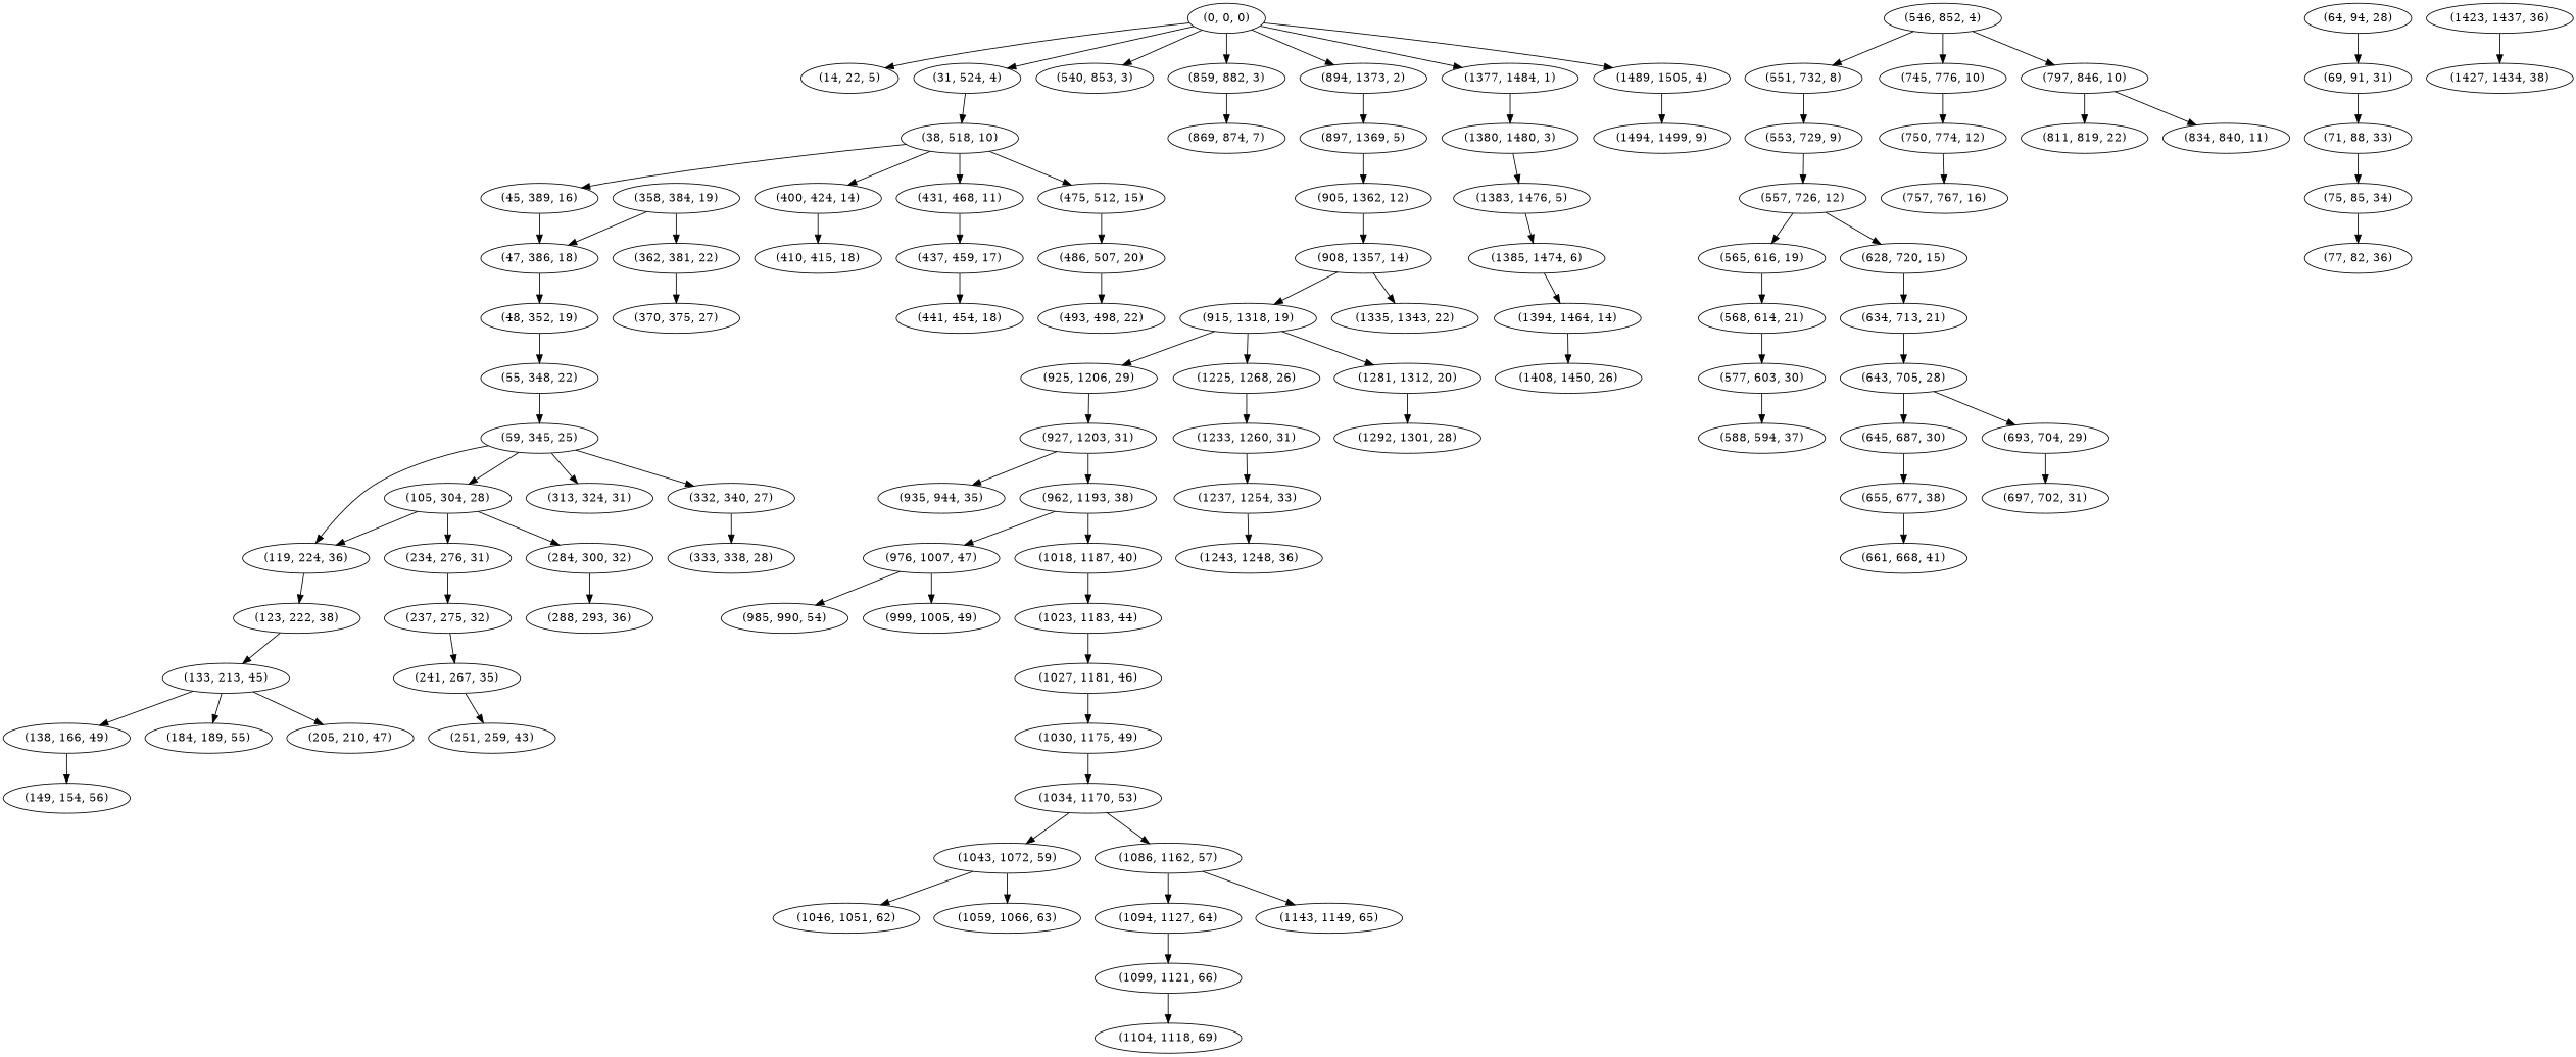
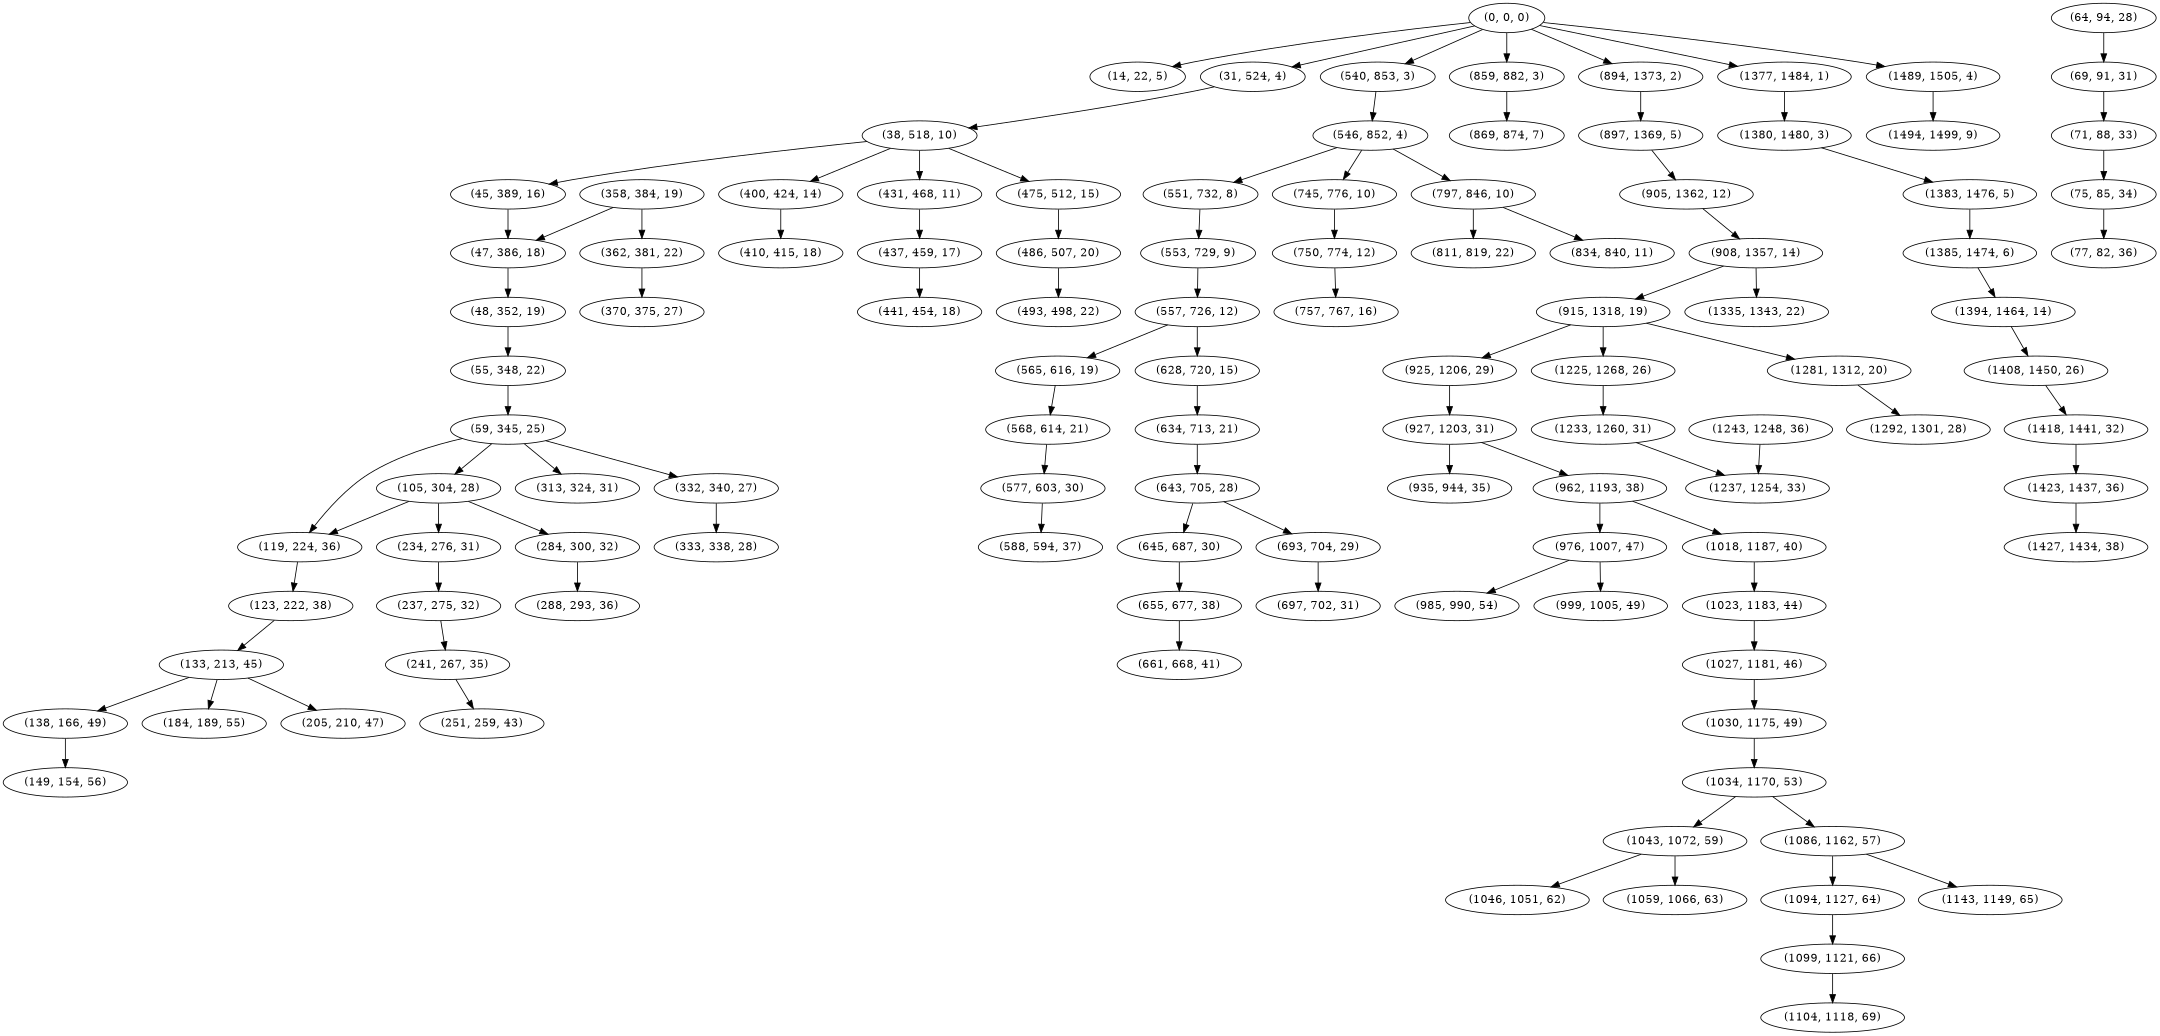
  digraph {
    "(0, 0, 0)"
    "(14, 22, 5)"
    "(31, 524, 4)"
    "(540, 853, 3)"
    "(859, 882, 3)"
    "(894, 1373, 2)"
    "(1377, 1484, 1)"
    "(1489, 1505, 4)"
    "(38, 518, 10)"
    "(546, 852, 4)"
    "(869, 874, 7)"
    "(897, 1369, 5)"
    "(1380, 1480, 3)"
    "(1494, 1499, 9)"
    "(45, 389, 16)"
    "(400, 424, 14)"
    "(431, 468, 11)"
    "(475, 512, 15)"
    "(47, 386, 18)"
    "(410, 415, 18)"
    "(437, 459, 17)"
    "(486, 507, 20)"
    "(48, 352, 19)"
    "(55, 348, 22)"
    "(358, 384, 19)"
    "(362, 381, 22)"
    "(59, 345, 25)"
    "(105, 304, 28)"
    "(313, 324, 31)"
    "(332, 340, 27)"
    "(119, 224, 36)"
    "(64, 94, 28)"
    "(69, 91, 31)"
    "(234, 276, 31)"
    "(284, 300, 32)"
    "(333, 338, 28)"
    "(71, 88, 33)"
    "(75, 85, 34)"
    "(77, 82, 36)"
    "(123, 222, 38)"
    "(237, 275, 32)"
    "(288, 293, 36)"
    "(133, 213, 45)"
    "(138, 166, 49)"
    "(184, 189, 55)"
    "(205, 210, 47)"
    "(149, 154, 56)"
    "(241, 267, 35)"
    "(251, 259, 43)"
    "(370, 375, 27)"
    "(441, 454, 18)"
    "(493, 498, 22)"
    "(551, 732, 8)"
    "(745, 776, 10)"
    "(797, 846, 10)"
    "(553, 729, 9)"
    "(750, 774, 12)"
    "(811, 819, 22)"
    "(834, 840, 11)"
    "(557, 726, 12)"
    "(565, 616, 19)"
    "(628, 720, 15)"
    "(568, 614, 21)"
    "(634, 713, 21)"
    "(577, 603, 30)"
    "(588, 594, 37)"
    "(643, 705, 28)"
    "(645, 687, 30)"
    "(693, 704, 29)"
    "(655, 677, 38)"
    "(697, 702, 31)"
    "(661, 668, 41)"
    "(757, 767, 16)"
    "(905, 1362, 12)"
    "(908, 1357, 14)"
    "(915, 1318, 19)"
    "(1335, 1343, 22)"
    "(925, 1206, 29)"
    "(1225, 1268, 26)"
    "(1281, 1312, 20)"
    "(927, 1203, 31)"
    "(1233, 1260, 31)"
    "(1292, 1301, 28)"
    "(935, 944, 35)"
    "(962, 1193, 38)"
    "(976, 1007, 47)"
    "(1018, 1187, 40)"
    "(985, 990, 54)"
    "(999, 1005, 49)"
    "(1023, 1183, 44)"
    "(1027, 1181, 46)"
    "(1030, 1175, 49)"
    "(1034, 1170, 53)"
    "(1043, 1072, 59)"
    "(1086, 1162, 57)"
    "(1046, 1051, 62)"
    "(1059, 1066, 63)"
    "(1094, 1127, 64)"
    "(1143, 1149, 65)"
    "(1099, 1121, 66)"
    "(1104, 1118, 69)"
    "(1237, 1254, 33)"
    "(1243, 1248, 36)"
    "(1383, 1476, 5)"
    "(1385, 1474, 6)"
    "(1394, 1464, 14)"
    "(1408, 1450, 26)"
+   "(1418, 1441, 32)"
    "(1423, 1437, 36)"
    "(1427, 1434, 38)"
    "(0, 0, 0)" -> "(14, 22, 5)"
    "(0, 0, 0)" -> "(31, 524, 4)"
    "(0, 0, 0)" -> "(540, 853, 3)"
    "(0, 0, 0)" -> "(859, 882, 3)"
    "(0, 0, 0)" -> "(894, 1373, 2)"
    "(0, 0, 0)" -> "(1377, 1484, 1)"
    "(0, 0, 0)" -> "(1489, 1505, 4)"
    "(31, 524, 4)" -> "(38, 518, 10)"
+   "(540, 853, 3)" -> "(546, 852, 4)"
    "(859, 882, 3)" -> "(869, 874, 7)"
    "(894, 1373, 2)" -> "(897, 1369, 5)"
    "(1377, 1484, 1)" -> "(1380, 1480, 3)"
    "(1489, 1505, 4)" -> "(1494, 1499, 9)"
    "(38, 518, 10)" -> "(45, 389, 16)"
    "(38, 518, 10)" -> "(400, 424, 14)"
    "(38, 518, 10)" -> "(431, 468, 11)"
    "(38, 518, 10)" -> "(475, 512, 15)"
    "(546, 852, 4)" -> "(551, 732, 8)"
    "(546, 852, 4)" -> "(745, 776, 10)"
    "(546, 852, 4)" -> "(797, 846, 10)"
    "(897, 1369, 5)" -> "(905, 1362, 12)"
    "(1380, 1480, 3)" -> "(1383, 1476, 5)"
    "(45, 389, 16)" -> "(47, 386, 18)"
    "(400, 424, 14)" -> "(410, 415, 18)"
    "(431, 468, 11)" -> "(437, 459, 17)"
    "(475, 512, 15)" -> "(486, 507, 20)"
    "(47, 386, 18)" -> "(48, 352, 19)"
    "(437, 459, 17)" -> "(441, 454, 18)"
    "(486, 507, 20)" -> "(493, 498, 22)"
    "(48, 352, 19)" -> "(55, 348, 22)"
    "(55, 348, 22)" -> "(59, 345, 25)"
    "(358, 384, 19)" -> "(47, 386, 18)"
    "(358, 384, 19)" -> "(362, 381, 22)"
    "(362, 381, 22)" -> "(370, 375, 27)"
    "(59, 345, 25)" -> "(105, 304, 28)"
    "(59, 345, 25)" -> "(313, 324, 31)"
    "(59, 345, 25)" -> "(332, 340, 27)"
    "(59, 345, 25)" -> "(119, 224, 36)"
    "(105, 304, 28)" -> "(119, 224, 36)"
    "(105, 304, 28)" -> "(234, 276, 31)"
    "(105, 304, 28)" -> "(284, 300, 32)"
    "(332, 340, 27)" -> "(333, 338, 28)"
    "(119, 224, 36)" -> "(123, 222, 38)"
    "(64, 94, 28)" -> "(69, 91, 31)"
    "(69, 91, 31)" -> "(71, 88, 33)"
    "(234, 276, 31)" -> "(237, 275, 32)"
    "(284, 300, 32)" -> "(288, 293, 36)"
    "(71, 88, 33)" -> "(75, 85, 34)"
    "(75, 85, 34)" -> "(77, 82, 36)"
    "(123, 222, 38)" -> "(133, 213, 45)"
    "(237, 275, 32)" -> "(241, 267, 35)"
    "(133, 213, 45)" -> "(138, 166, 49)"
    "(133, 213, 45)" -> "(184, 189, 55)"
    "(133, 213, 45)" -> "(205, 210, 47)"
    "(138, 166, 49)" -> "(149, 154, 56)"
    "(241, 267, 35)" -> "(251, 259, 43)"
    "(551, 732, 8)" -> "(553, 729, 9)"
    "(745, 776, 10)" -> "(750, 774, 12)"
    "(797, 846, 10)" -> "(811, 819, 22)"
    "(797, 846, 10)" -> "(834, 840, 11)"
    "(553, 729, 9)" -> "(557, 726, 12)"
    "(750, 774, 12)" -> "(757, 767, 16)"
    "(557, 726, 12)" -> "(565, 616, 19)"
    "(557, 726, 12)" -> "(628, 720, 15)"
    "(565, 616, 19)" -> "(568, 614, 21)"
    "(628, 720, 15)" -> "(634, 713, 21)"
    "(568, 614, 21)" -> "(577, 603, 30)"
    "(634, 713, 21)" -> "(643, 705, 28)"
    "(577, 603, 30)" -> "(588, 594, 37)"
    "(643, 705, 28)" -> "(645, 687, 30)"
    "(643, 705, 28)" -> "(693, 704, 29)"
    "(645, 687, 30)" -> "(655, 677, 38)"
    "(693, 704, 29)" -> "(697, 702, 31)"
    "(655, 677, 38)" -> "(661, 668, 41)"
    "(905, 1362, 12)" -> "(908, 1357, 14)"
    "(908, 1357, 14)" -> "(915, 1318, 19)"
    "(908, 1357, 14)" -> "(1335, 1343, 22)"
    "(915, 1318, 19)" -> "(925, 1206, 29)"
    "(915, 1318, 19)" -> "(1225, 1268, 26)"
    "(915, 1318, 19)" -> "(1281, 1312, 20)"
    "(925, 1206, 29)" -> "(927, 1203, 31)"
    "(1225, 1268, 26)" -> "(1233, 1260, 31)"
    "(1281, 1312, 20)" -> "(1292, 1301, 28)"
    "(927, 1203, 31)" -> "(935, 944, 35)"
    "(927, 1203, 31)" -> "(962, 1193, 38)"
    "(1233, 1260, 31)" -> "(1237, 1254, 33)"
    "(962, 1193, 38)" -> "(976, 1007, 47)"
    "(962, 1193, 38)" -> "(1018, 1187, 40)"
    "(976, 1007, 47)" -> "(985, 990, 54)"
    "(976, 1007, 47)" -> "(999, 1005, 49)"
    "(1018, 1187, 40)" -> "(1023, 1183, 44)"
    "(1023, 1183, 44)" -> "(1027, 1181, 46)"
    "(1027, 1181, 46)" -> "(1030, 1175, 49)"
    "(1030, 1175, 49)" -> "(1034, 1170, 53)"
    "(1034, 1170, 53)" -> "(1043, 1072, 59)"
    "(1034, 1170, 53)" -> "(1086, 1162, 57)"
    "(1043, 1072, 59)" -> "(1046, 1051, 62)"
    "(1043, 1072, 59)" -> "(1059, 1066, 63)"
    "(1086, 1162, 57)" -> "(1094, 1127, 64)"
    "(1086, 1162, 57)" -> "(1143, 1149, 65)"
    "(1094, 1127, 64)" -> "(1099, 1121, 66)"
    "(1099, 1121, 66)" -> "(1104, 1118, 69)"
-   "(1237, 1254, 33)" -> "(1243, 1248, 36)"
+   "(1243, 1248, 36)" -> "(1237, 1254, 33)"
    "(1383, 1476, 5)" -> "(1385, 1474, 6)"
    "(1385, 1474, 6)" -> "(1394, 1464, 14)"
    "(1394, 1464, 14)" -> "(1408, 1450, 26)"
+   "(1408, 1450, 26)" -> "(1418, 1441, 32)"
+   "(1418, 1441, 32)" -> "(1423, 1437, 36)"
    "(1423, 1437, 36)" -> "(1427, 1434, 38)"
  }
